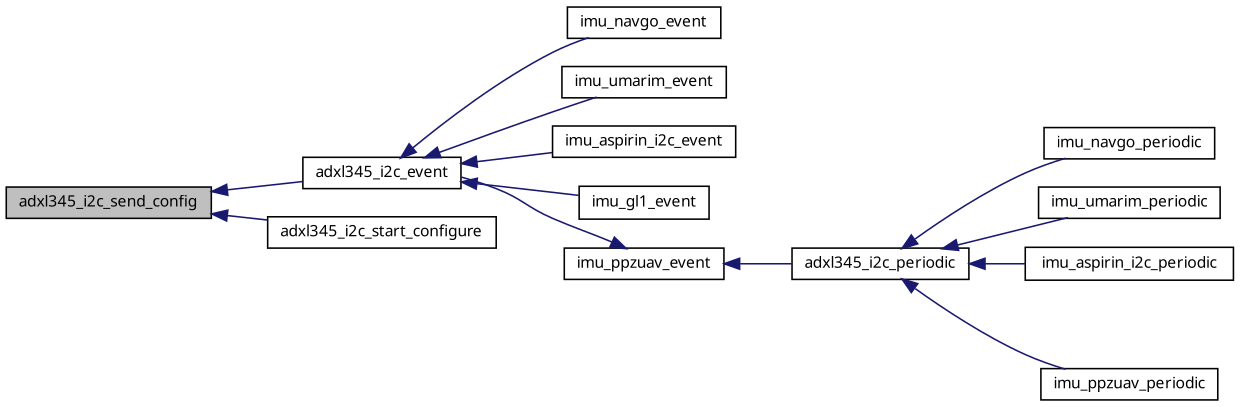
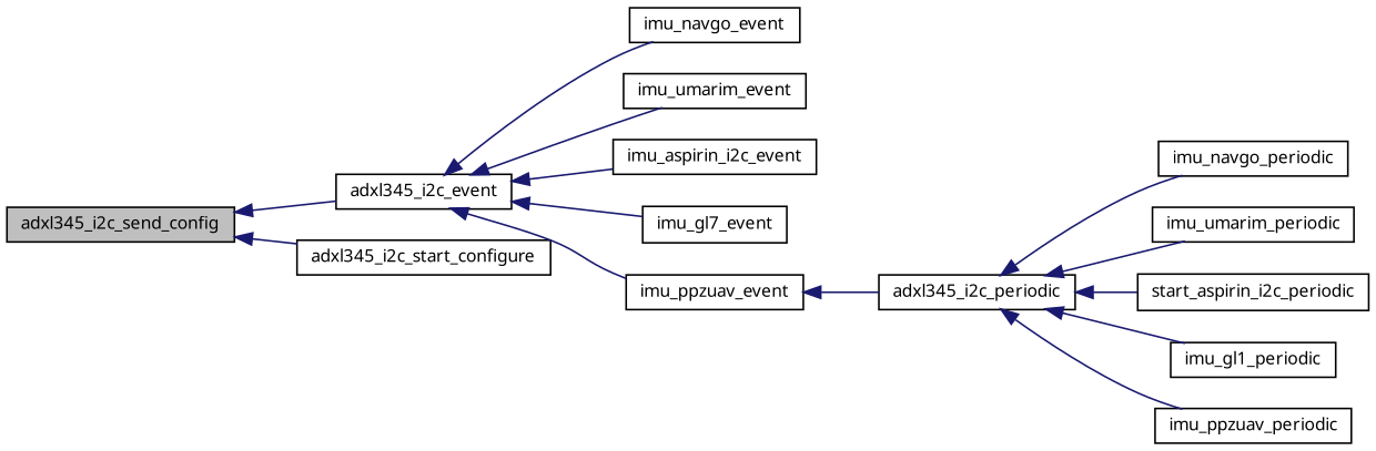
  digraph {
    fontname="Noto Sans"
    rankdir=LR
    node [color=black fillcolor=white fontname="Noto Sans" fontsize=10 shape=record style=filled]
    edge [color=midnightblue dir=back fontname="Noto Sans" fontsize=10 labelfontname=FreeSans labelfontsize=10 style=solid]
    n1 [fillcolor=grey75 fontcolor=black height=0.2 label=adxl345_i2c_send_config width=0.4]
    n2 [height=0.2 label=adxl345_i2c_event width=0.4]
    n3 [height=0.2 label=adxl345_i2c_start_configure width=0.4]
    n4 [height=0.2 label=imu_navgo_event width=0.4]
    n5 [height=0.2 label=imu_umarim_event width=0.4]
    n6 [height=0.2 label=imu_aspirin_i2c_event width=0.4]
-   n7 [height=0.2 label=imu_gl1_event width=0.4]
+   n7 [height=0.2 label=imu_gl7_event width=0.4]
    n8 [height=0.2 label=imu_ppzuav_event width=0.4]
    n9 [height=0.2 label=adxl345_i2c_periodic width=0.4]
    n10 [height=0.2 label=imu_navgo_periodic width=0.4]
    n11 [height=0.2 label=imu_umarim_periodic width=0.4]
-   n12 [height=0.2 label=imu_aspirin_i2c_periodic width=0.4]
+   n12 [height=0.2 label=start_aspirin_i2c_periodic width=0.4]
+   n13 [height=0.2 label=imu_gl1_periodic width=0.4]
    n14 [height=0.2 label=imu_ppzuav_periodic width=0.4]
    n1 -> n2
    n1 -> n3
    n2 -> n4
    n2 -> n5
    n2 -> n6
    n2 -> n7
-   n8 -> n2
+   n2 -> n8
    n8 -> n9
    n9 -> n10
    n9 -> n11
    n9 -> n12
+   n9 -> n13
    n9 -> n14
  }
